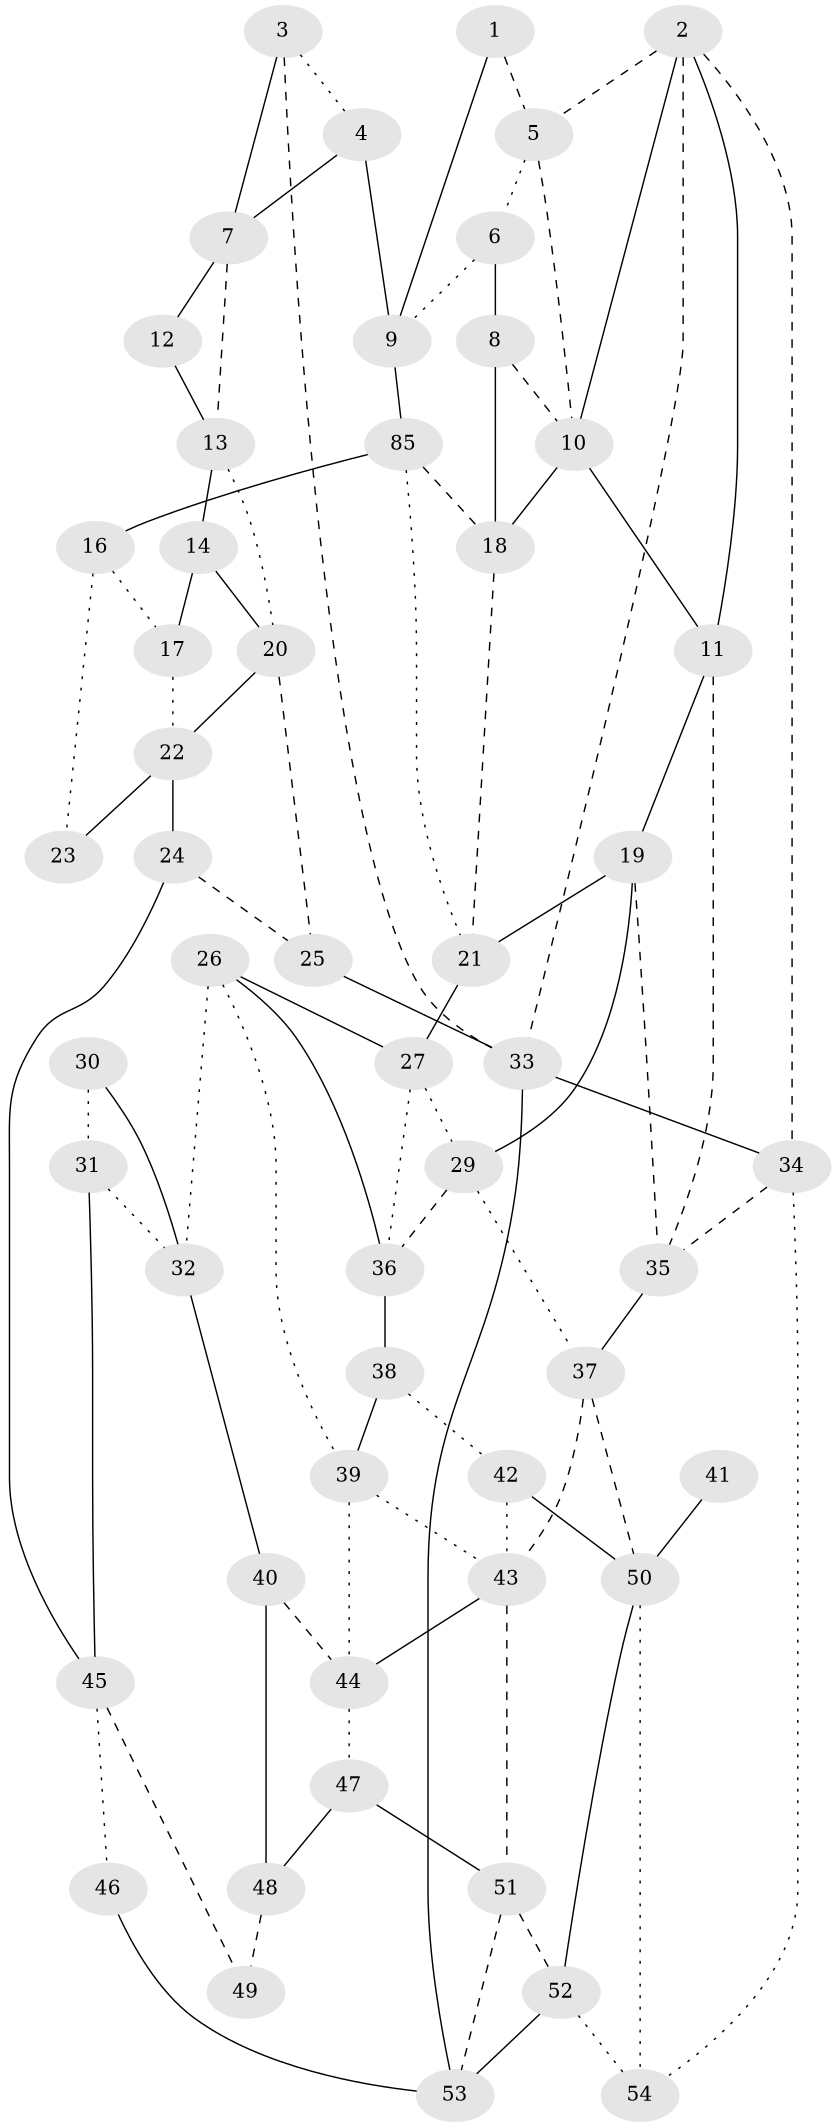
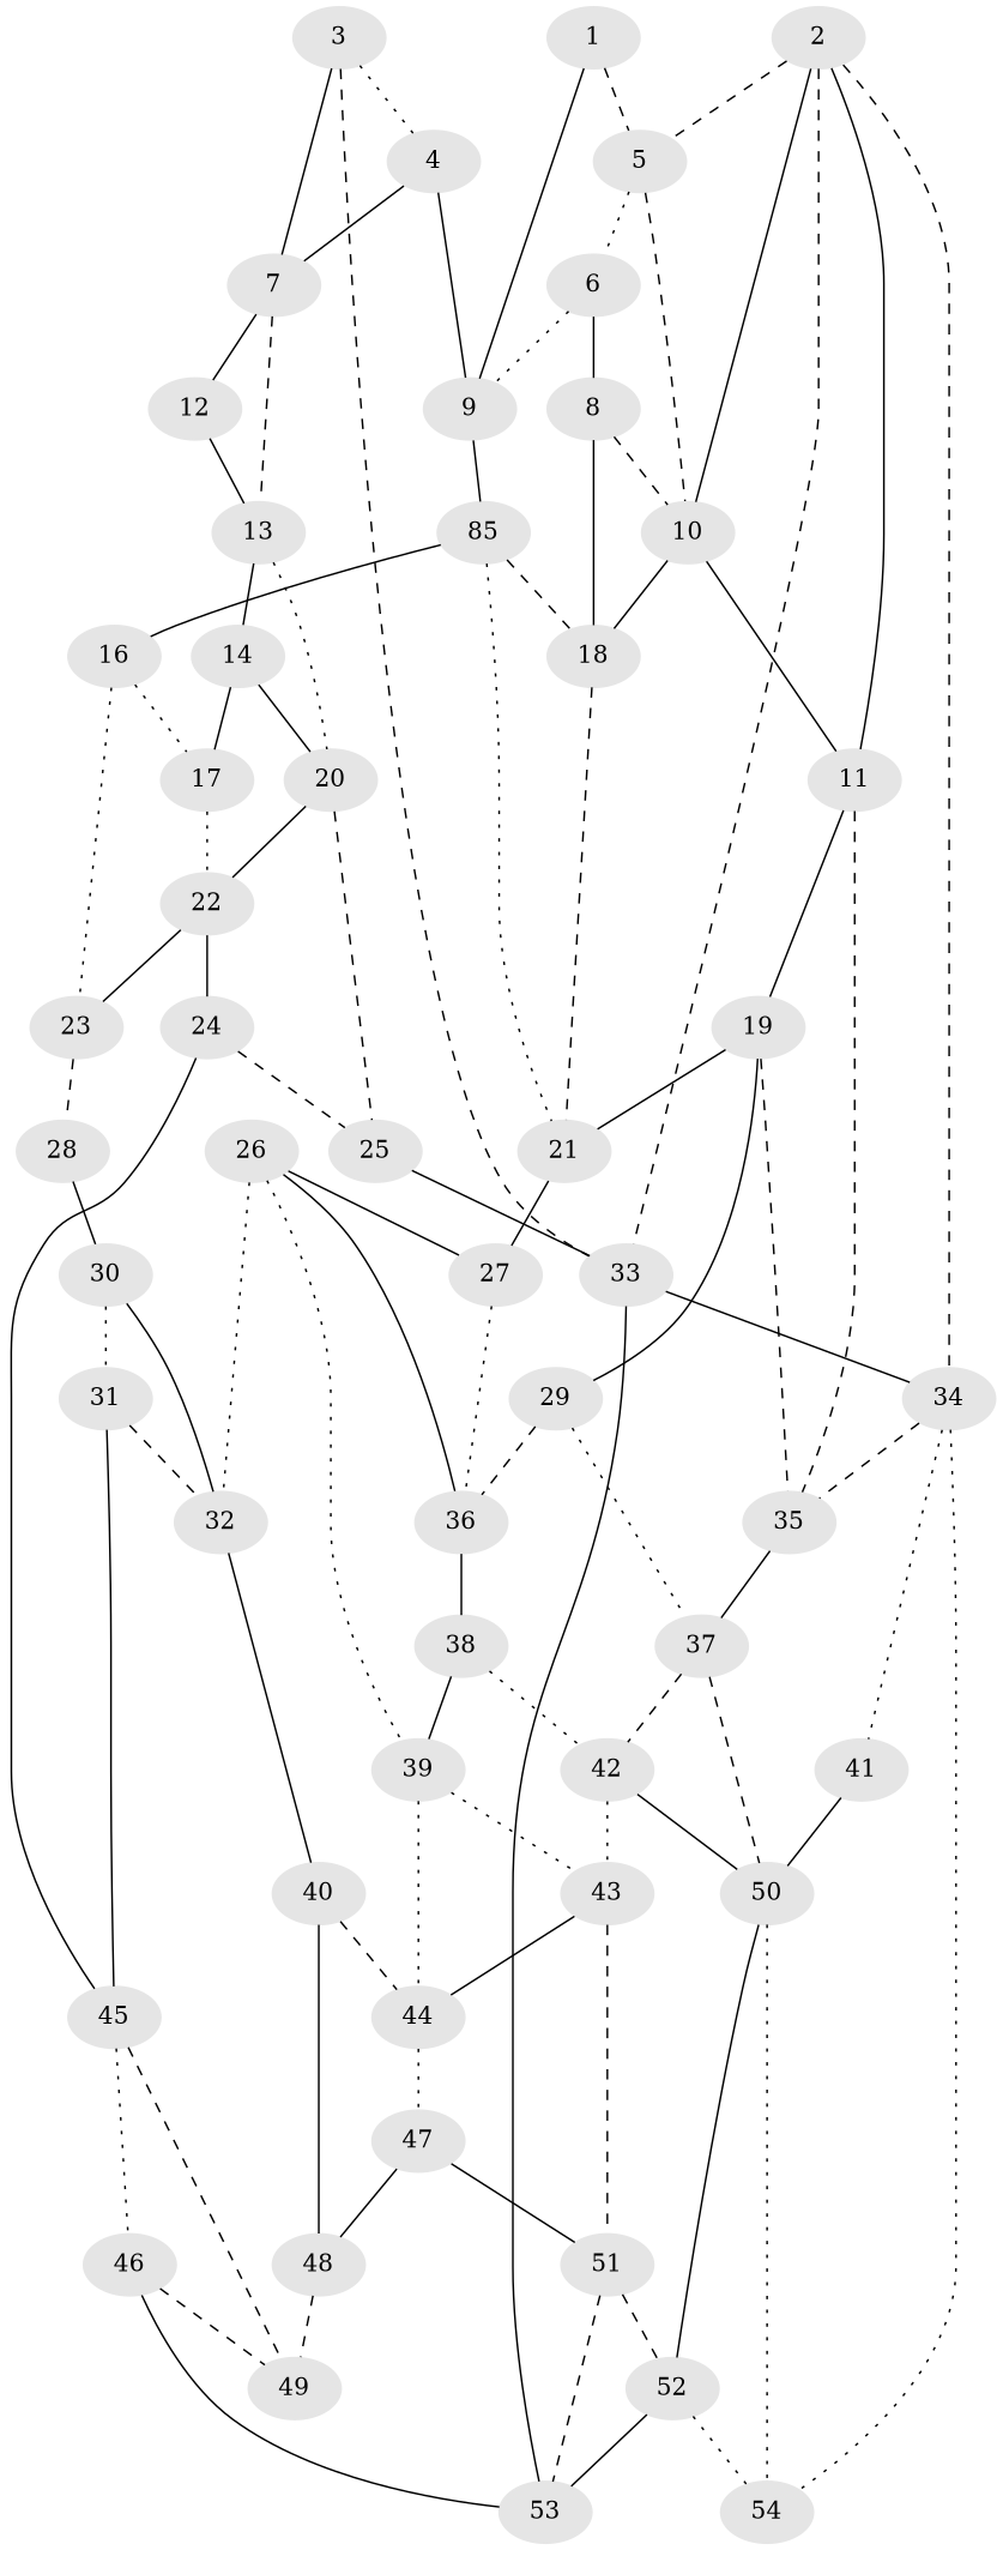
  graph {
    node [color=gray90 style=filled]
    edge [style=solid weight=1.0]
    1
    5
    9
    10
    6
    n6 [label=85]
    2
    11
    33
    34
    18
    19
    35
    53
    41
    54
    3
    4
    7
    12
    13
    8
    14
    20
    21
    16
    29
    37
    17
    22
    25
    23
    27
+   28
    24
    36
    45
    30
    46
    49
    26
    32
    39
    40
    38
    43
    44
    31
    42
    50
    48
    52
    51
    47
    1 -- 5 [style=dashed]
    1 -- 9
    5 -- 10 [style=dashed]
    5 -- 6 [style=dotted]
    9 -- n6
    10 -- 11
    10 -- 18
    6 -- 9 [style=dotted]
    6 -- 8
    n6 -- 18 [style=dashed]
    n6 -- 21 [style=dotted]
    n6 -- 16
    2 -- 5 [style=dashed]
    2 -- 10
    2 -- 11
    2 -- 33 [style=dashed]
    2 -- 34 [style=dashed]
    11 -- 19
    11 -- 35 [style=dashed]
    33 -- 34
    33 -- 53
    34 -- 35 [style=dashed]
+   34 -- 41 [style=dotted]
    34 -- 54 [style=dotted]
    18 -- 21 [style=dashed]
    19 -- 35 [style=dashed]
    19 -- 21
    19 -- 29
    35 -- 37
    41 -- 50 [weight=2.0]
    3 -- 33 [style=dashed]
    3 -- 4 [style=dotted]
    3 -- 7
    4 -- 9
    4 -- 7
    7 -- 12
    7 -- 13 [style=dashed]
    12 -- 13
    13 -- 14
    13 -- 20 [style=dotted]
    8 -- 10 [style=dashed weight=2.0]
    8 -- 18
    14 -- 20
    14 -- 17
    20 -- 22
    20 -- 25 [style=dashed]
    21 -- 27
    16 -- 17 [style=dotted]
    16 -- 23 [style=dotted]
    29 -- 37 [style=dotted]
    29 -- 36 [style=dashed]
-   37 -- 43 [style=dashed]
+   37 -- 42 [style=dashed]
    37 -- 50 [style=dashed]
    17 -- 22 [style=dotted]
    22 -- 23
    22 -- 24
    25 -- 33 [weight=2.0]
-   27 -- 29 [style=dotted]
+   23 -- 28 [style=dashed weight=2.0]
    27 -- 36 [style=dotted]
+   28 -- 30 [weight=2.0]
    24 -- 25 [style=dashed]
    24 -- 45
    36 -- 38
    45 -- 46 [style=dotted]
    45 -- 49 [style=dashed]
    30 -- 32
    30 -- 31 [style=dotted]
    46 -- 53
+   46 -- 49 [style=dashed]
    26 -- 27
    26 -- 36
    26 -- 32 [style=dotted]
    26 -- 39 [style=dotted]
    32 -- 40
    39 -- 43 [style=dotted]
    39 -- 44 [style=dotted]
    40 -- 44 [style=dashed]
    40 -- 48
    38 -- 39
    38 -- 42 [style=dotted]
    43 -- 44
    43 -- 51 [style=dashed]
    44 -- 47 [style=dotted]
    31 -- 45
-   31 -- 32 [style=dotted]
+   31 -- 32 [style=dashed]
    42 -- 43 [style=dotted]
    42 -- 50
    50 -- 54 [style=dotted]
    50 -- 52
    48 -- 49 [style=dashed weight=2.0]
    52 -- 53
    52 -- 54 [style=dotted]
    51 -- 53 [style=dashed]
    51 -- 52 [style=dashed]
    47 -- 48
    47 -- 51
  }
